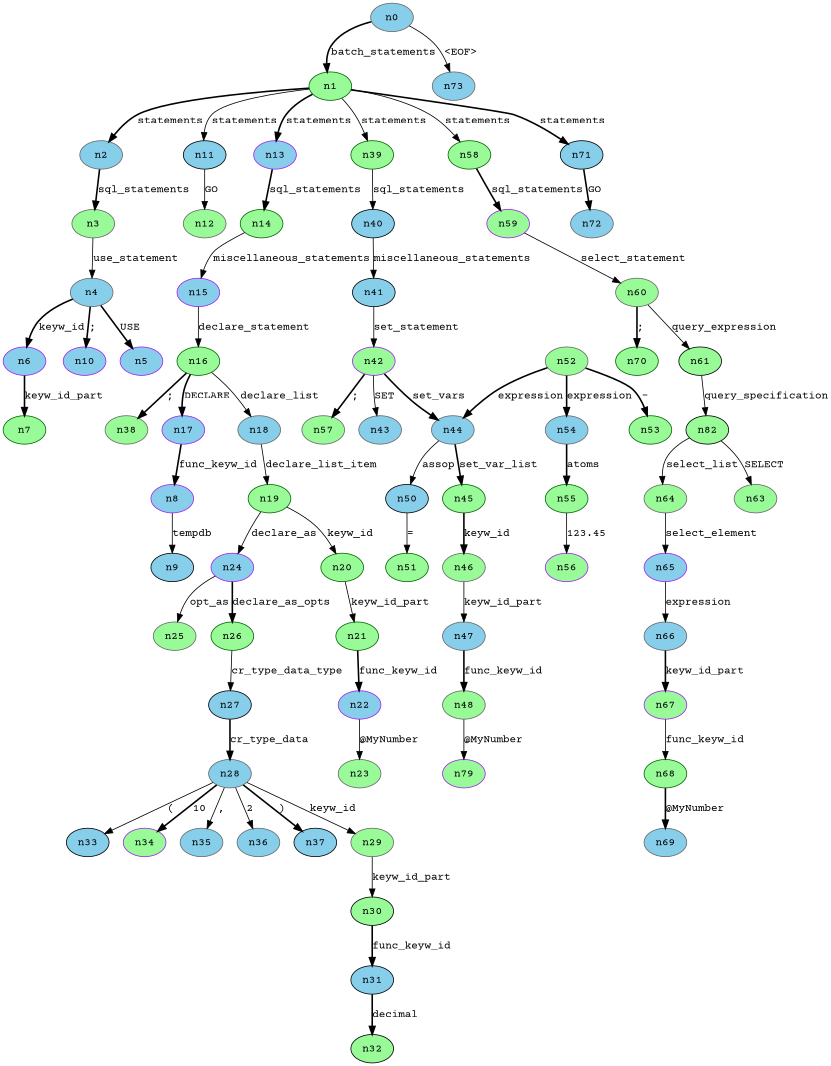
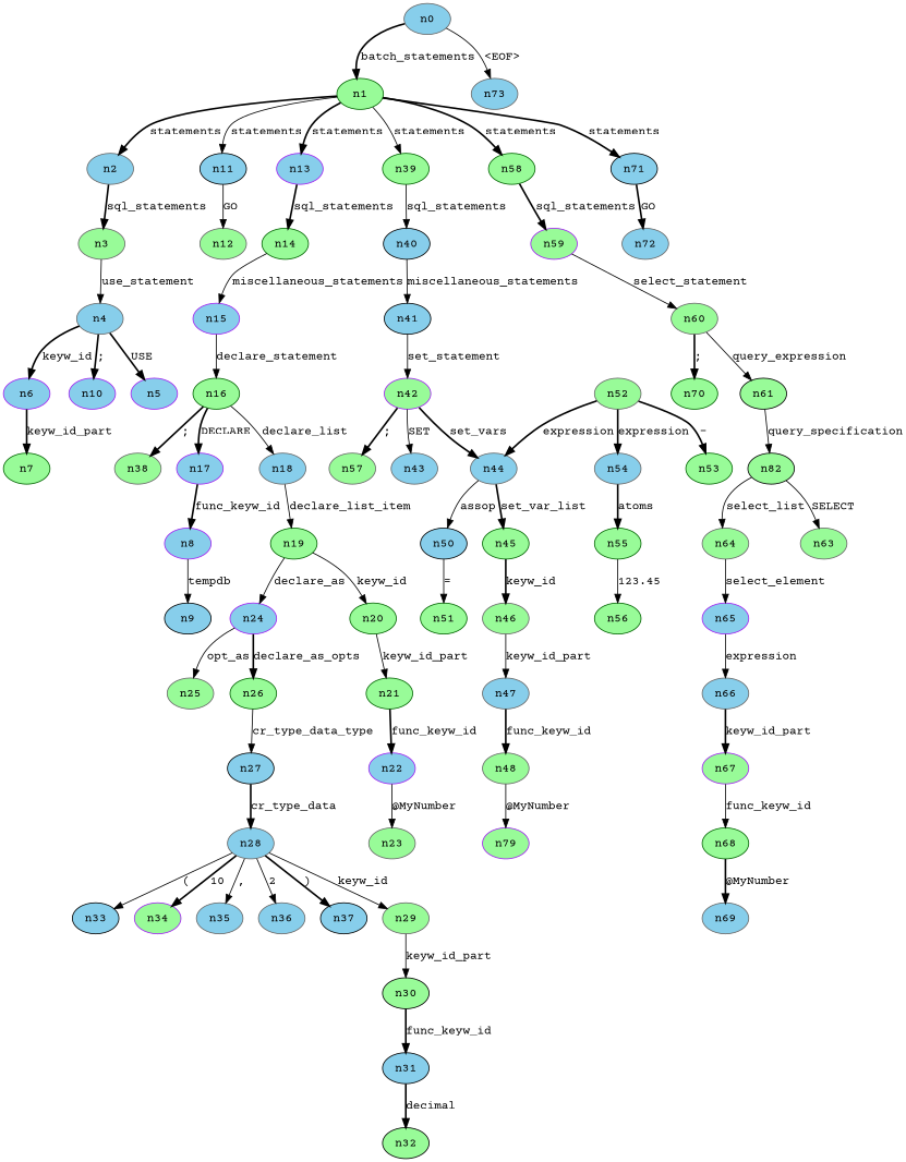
  digraph {
    fontname="Courier Prime"
    node [color=gray40 fillcolor=palegreen fontname="Courier Prime" style=filled]
    edge [fontname="Courier Prime" style=solid]
    n0 [fillcolor=skyblue]
    n1 [color=darkgreen]
    n73 [fillcolor=skyblue]
    n2 [fillcolor=skyblue]
    n11 [color=black fillcolor=skyblue]
    n13 [color=purple fillcolor=skyblue]
    n39 [color=darkgreen]
    n58 [color=darkgreen]
    n71 [color=black fillcolor=skyblue]
    n3
    n12
    n14 [color=darkgreen]
    n40 [color=black fillcolor=skyblue]
    n59 [color=purple]
    n72 [fillcolor=skyblue]
    n4 [fillcolor=skyblue]
    n5 [color=purple fillcolor=skyblue]
    n6 [color=purple fillcolor=skyblue]
    n10 [color=purple fillcolor=skyblue]
    n7 [color=darkgreen]
    n8 [color=purple fillcolor=skyblue]
    n9 [color=black fillcolor=skyblue]
    n15 [color=purple fillcolor=skyblue]
    n16 [color=darkgreen]
    n17 [color=purple fillcolor=skyblue]
    n18 [fillcolor=skyblue]
    n38
    n19 [color=darkgreen]
    n20 [color=darkgreen]
    n24 [color=purple fillcolor=skyblue]
    n21 [color=darkgreen]
    n25
    n26 [color=darkgreen]
    n22 [color=purple fillcolor=skyblue]
    n23
    n27 [color=black fillcolor=skyblue]
    n28 [fillcolor=skyblue]
    n29
    n33 [color=black fillcolor=skyblue]
    n34 [color=purple]
    n35 [fillcolor=skyblue]
    n36 [fillcolor=skyblue]
    n37 [color=black fillcolor=skyblue]
    n30 [color=black]
    n31 [color=black fillcolor=skyblue]
    n32 [color=black]
    n41 [color=black fillcolor=skyblue]
    n42 [color=purple]
    n43 [fillcolor=skyblue]
    n44 [fillcolor=skyblue]
    n57
    n45 [color=darkgreen]
    n50 [color=black fillcolor=skyblue]
    n46
    n51 [color=darkgreen]
    n52
    n53 [color=darkgreen]
    n54 [fillcolor=skyblue]
    n47 [fillcolor=skyblue]
    n48
    n49 [color=purple label=n79]
    n55 [color=darkgreen]
-   n56 [color=purple]
+   n56 [color=darkgreen]
    n60
    n61 [color=black]
    n70 [color=darkgreen]
    n62 [color=black label=n82]
    n63
    n64
    n65 [color=purple fillcolor=skyblue]
    n66 [fillcolor=skyblue]
    n67 [color=purple]
    n68 [color=darkgreen]
    n69 [fillcolor=skyblue]
    n0 -> n1 [label=batch_statements style=bold]
    n0 -> n73 [label="<EOF>"]
    n1 -> n2 [label=statements style=bold]
    n1 -> n11 [label=statements]
    n1 -> n13 [label=statements style=bold]
    n1 -> n39 [label=statements]
-   n1 -> n58 [label=statements]
+   n1 -> n58 [label=statements style=bold]
    n1 -> n71 [label=statements style=bold]
    n2 -> n3 [label=sql_statements style=bold]
    n11 -> n12 [label=GO]
    n13 -> n14 [label=sql_statements style=bold]
    n39 -> n40 [label=sql_statements]
    n58 -> n59 [label=sql_statements style=bold]
    n71 -> n72 [label=GO style=bold]
    n3 -> n4 [label=use_statement]
    n14 -> n15 [label=miscellaneous_statements]
    n40 -> n41 [label=miscellaneous_statements]
    n59 -> n60 [label=select_statement]
    n4 -> n5 [label=USE style=bold]
    n4 -> n6 [label=keyw_id style=bold]
    n4 -> n10 [label=";" style=bold]
    n6 -> n7 [label=keyw_id_part style=bold]
    n8 -> n9 [label=tempdb]
    n15 -> n16 [label=declare_statement]
    n16 -> n17 [label=DECLARE style=bold]
    n16 -> n18 [label=declare_list]
    n16 -> n38 [label=";" style=bold]
    n17 -> n8 [label=func_keyw_id style=bold]
    n18 -> n19 [label=declare_list_item]
    n19 -> n20 [label=keyw_id]
    n19 -> n24 [label=declare_as]
    n20 -> n21 [label=keyw_id_part]
    n24 -> n25 [label=opt_as]
    n24 -> n26 [label=declare_as_opts style=bold]
    n21 -> n22 [label=func_keyw_id style=bold]
    n26 -> n27 [label=cr_type_data_type]
    n22 -> n23 [label="@MyNumber"]
    n27 -> n28 [label=cr_type_data style=bold]
    n28 -> n29 [label=keyw_id]
    n28 -> n33 [label="("]
    n28 -> n34 [label=10 style=bold]
    n28 -> n35 [label=","]
    n28 -> n36 [label=2]
    n28 -> n37 [label=")" style=bold]
    n29 -> n30 [label=keyw_id_part]
    n30 -> n31 [label=func_keyw_id style=bold]
    n31 -> n32 [label=decimal style=bold]
    n41 -> n42 [label=set_statement]
    n42 -> n43 [label=SET]
    n42 -> n44 [label=set_vars style=bold]
    n42 -> n57 [label=";" style=bold]
    n44 -> n45 [label=set_var_list style=bold]
    n44 -> n50 [label=assop]
    n45 -> n46 [label=keyw_id style=bold]
    n50 -> n51 [label="="]
    n46 -> n47 [label=keyw_id_part]
    n52 -> n44 [label=expression style=bold]
    n52 -> n53 [label="-" style=bold]
    n52 -> n54 [label=expression style=bold]
    n54 -> n55 [label=atoms style=bold]
    n47 -> n48 [label=func_keyw_id style=bold]
    n48 -> n49 [label="@MyNumber"]
    n55 -> n56 [label=123.45]
    n60 -> n61 [label=query_expression]
    n60 -> n70 [label=";" style=bold]
    n61 -> n62 [label=query_specification]
    n62 -> n63 [label=SELECT]
    n62 -> n64 [label=select_list]
    n64 -> n65 [label=select_element]
    n65 -> n66 [label=expression]
    n66 -> n67 [label=keyw_id_part style=bold]
    n67 -> n68 [label=func_keyw_id]
    n68 -> n69 [label="@MyNumber" style=bold]
  }
